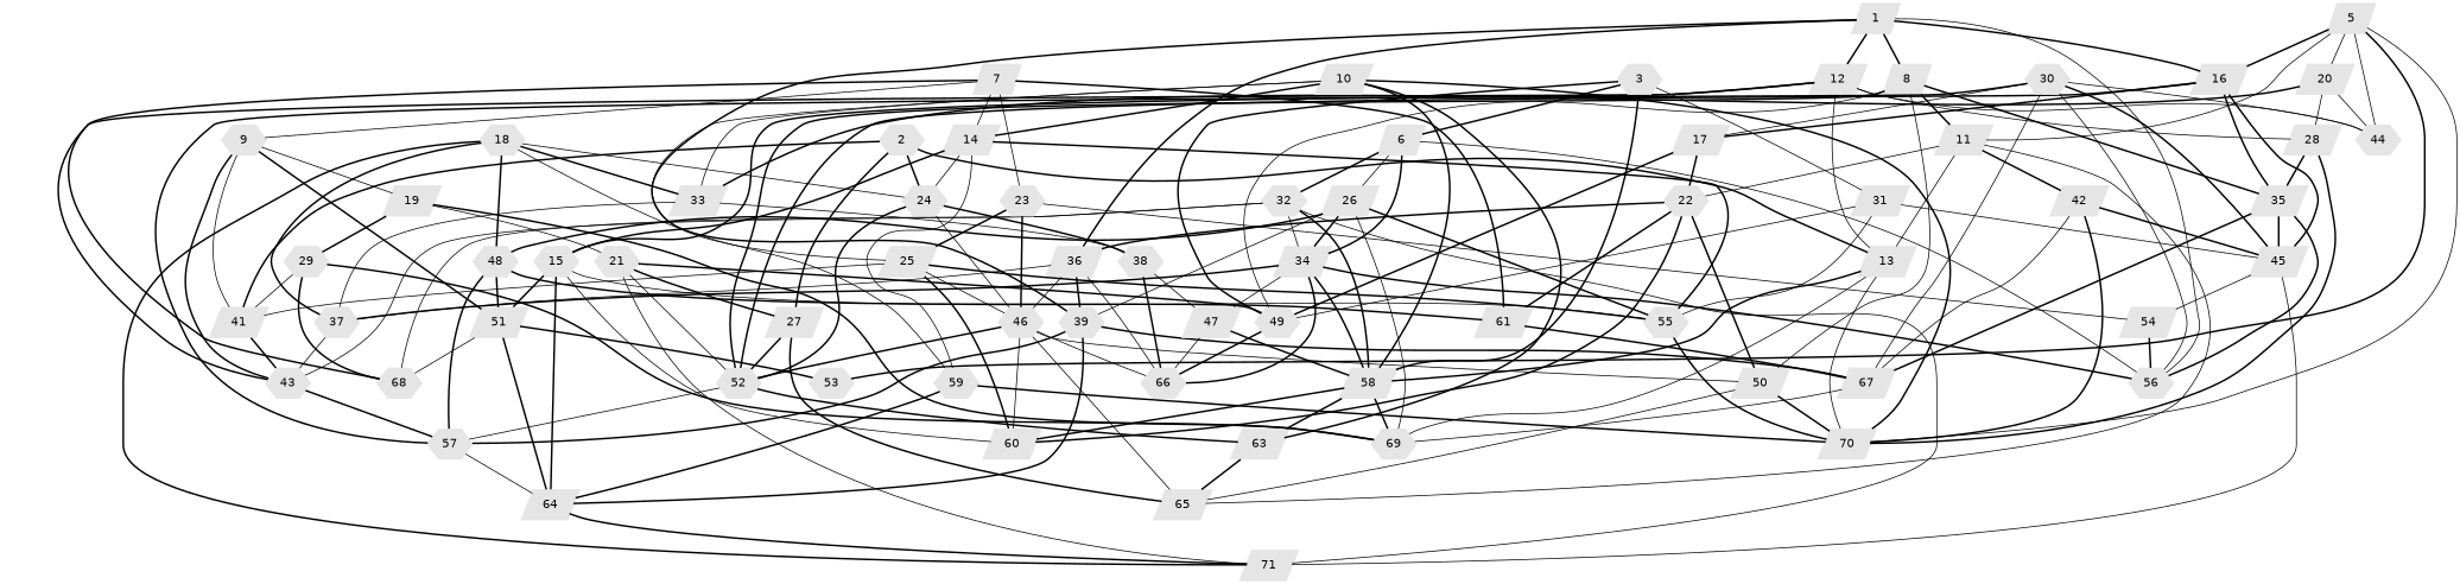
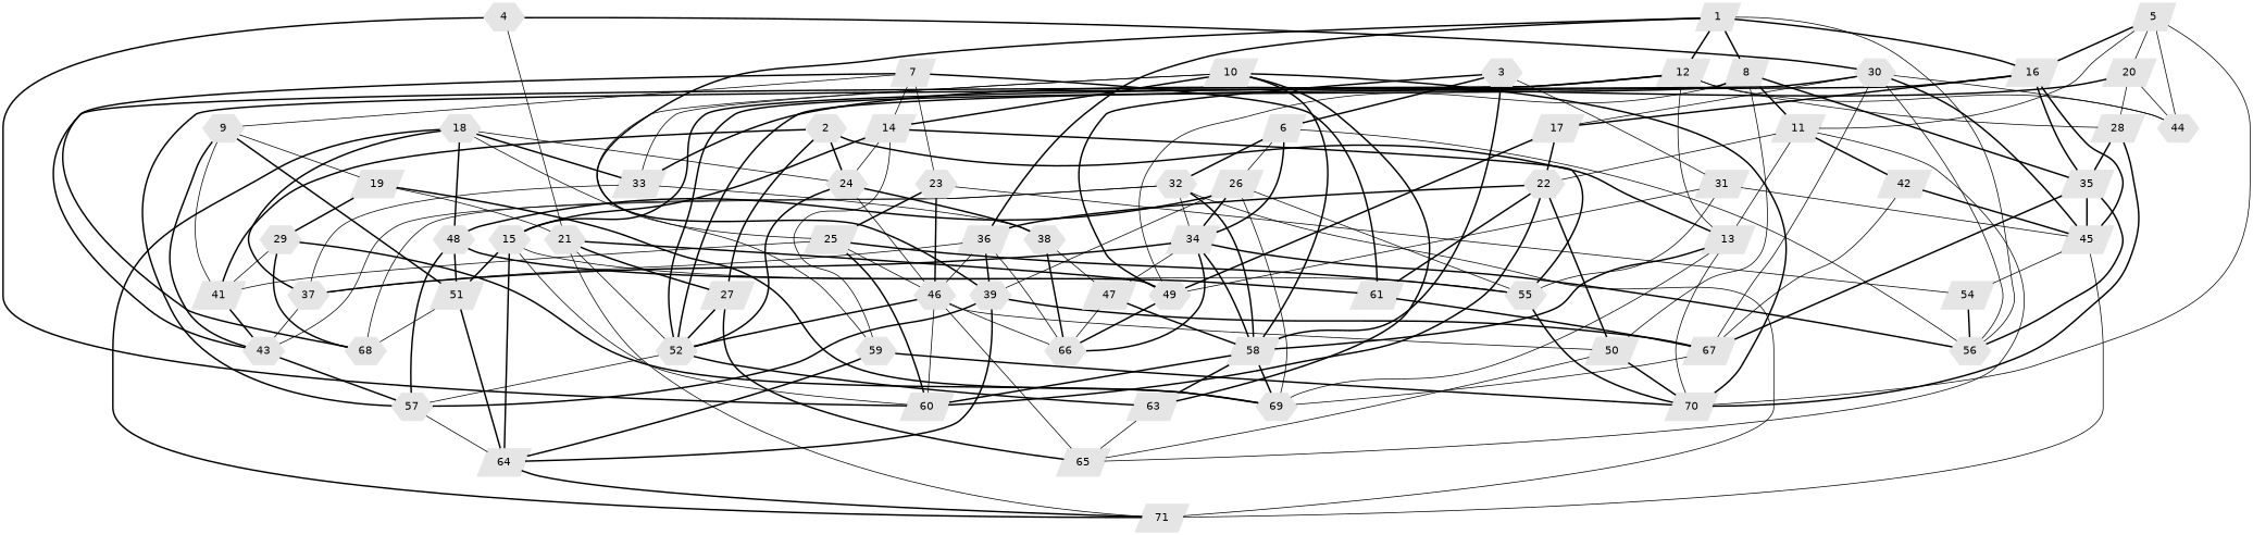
  graph {
    fontname="DejaVu Sans"
    node [color=gray90 fontname="DejaVu Sans" shape=parallelogram style=filled]
    edge [fontname="DejaVu Sans" style=bold weight=1.0]
    1
    8
    12
    16
    36
    39 [shape=hexagon]
    56 [shape=hexagon]
    49 [shape=hexagon]
    11
    35
    50
    52 [shape=hexagon]
    13
    44 [shape=hexagon]
    43 [shape=hexagon]
    15 [shape=hexagon]
    28
    17
    45
    37 [shape=hexagon]
    46 [shape=hexagon]
    66 [shape=hexagon]
    64
    57 [shape=hexagon]
    67
    2 [shape=hexagon]
    24 [shape=hexagon]
    27
    41
    58
    70
    69 [shape=hexagon]
    38 [shape=hexagon]
    65
    3 [shape=hexagon]
    6
    31
    26
    32 [shape=hexagon]
    34
    55 [shape=hexagon]
    54
    60
    63
+   4 [shape=hexagon]
    21 [shape=hexagon]
    30 [shape=hexagon]
    22 [shape=hexagon]
    71
    5
    20
-   53 [shape=hexagon]
    42
    33
    48 [shape=hexagon]
    68 [shape=hexagon]
    47
    9 [shape=hexagon]
    7
    14
    23 [shape=hexagon]
    61
    19
    51
    59 [shape=hexagon]
    25
    29 [shape=hexagon]
    10
    18 [shape=hexagon]
    1 -- 8
    1 -- 12
    1 -- 16
    1 -- 36
    1 -- 39
    1 -- 56 [style=solid]
    8 -- 49 [style=solid]
    8 -- 11
    8 -- 35
    8 -- 50 [style=solid]
    8 -- 52
    12 -- 13 [style=solid]
    12 -- 44 [style=solid]
    12 -- 43
    12 -- 15
    12 -- 28 [style=solid]
    16 -- 35
    16 -- 52
    16 -- 17
    16 -- 45
    36 -- 39
    36 -- 37 [style=solid]
    36 -- 46 [style=solid]
    36 -- 66 [style=solid]
    39 -- 64
    39 -- 57
    39 -- 67
    49 -- 66
    11 -- 13 [style=solid]
    11 -- 65 [style=solid]
    11 -- 22 [style=solid]
    11 -- 42
    35 -- 56
    35 -- 45
    35 -- 67
    50 -- 70
    50 -- 65 [style=solid]
    52 -- 57 [style=solid]
    52 -- 63
    13 -- 58
    13 -- 70 [style=solid]
    13 -- 69 [style=solid]
    43 -- 57
    15 -- 64
    15 -- 55 [style=solid]
    15 -- 60 [style=solid]
    15 -- 51
    28 -- 35
    28 -- 70
    17 -- 49
    17 -- 22
    45 -- 54 [style=solid]
    45 -- 71 [style=solid weight=2.0]
    37 -- 43 [style=solid]
    46 -- 50 [style=solid weight=2.0]
    46 -- 52
    46 -- 66 [style=solid]
    46 -- 65 [style=solid]
    46 -- 60 [style=solid]
    64 -- 71
    57 -- 64 [style=solid]
    67 -- 69 [style=solid]
    2 -- 13
    2 -- 24
    2 -- 27
    2 -- 41
    24 -- 52
    24 -- 46 [style=solid]
    24 -- 38
    27 -- 52
    27 -- 65 [weight=2.0]
    41 -- 43
    58 -- 69
    58 -- 60
    58 -- 63
    38 -- 66
    38 -- 47 [style=solid]
    3 -- 49
    3 -- 58 [weight=2.0]
    3 -- 6
    3 -- 31 [style=solid]
    6 -- 56 [style=solid]
    6 -- 26 [style=solid]
    6 -- 32
    6 -- 34 [weight=2.0]
    31 -- 49 [style=solid]
    31 -- 45 [style=solid]
    31 -- 55 [style=solid]
    26 -- 39 [style=solid]
    26 -- 69 [style=solid]
    26 -- 34
-   26 -- 55
+   26 -- 55 [style=solid]
    26 -- 48
    32 -- 43 [style=solid]
    32 -- 58
    32 -- 34 [style=solid]
    32 -- 71 [style=solid]
    32 -- 68 [style=solid]
    34 -- 56
    34 -- 37 [weight=2.0]
    34 -- 66
    34 -- 58
    34 -- 47 [style=solid]
    55 -- 70
    54 -- 56
-   63 -- 65
+   63 -- 65 [style=solid]
+   4 -- 60
+   4 -- 21 [style=solid]
+   4 -- 30
    21 -- 49
    21 -- 52 [style=solid]
    21 -- 27
    21 -- 71 [style=solid]
    30 -- 56 [style=solid]
    30 -- 44 [style=solid]
    30 -- 17 [style=solid]
    30 -- 45
    30 -- 57
    30 -- 67 [style=solid]
    22 -- 36
    22 -- 50
    22 -- 60
    22 -- 61
    5 -- 16
    5 -- 11 [style=solid]
    5 -- 44 [style=solid]
    5 -- 70 [style=solid]
    5 -- 20 [style=solid]
-   5 -- 53
    20 -- 44 [style=solid]
    20 -- 28 [style=solid]
    20 -- 33
    42 -- 45
    42 -- 67 [style=solid]
-   42 -- 70
    33 -- 37 [style=solid]
    33 -- 38 [style=solid weight=2.0]
    48 -- 57
    48 -- 61
    48 -- 51
    47 -- 66 [style=solid]
    47 -- 58
    9 -- 43
    9 -- 41 [style=solid]
    9 -- 19 [style=solid]
    9 -- 51
    7 -- 68
    7 -- 9 [style=solid]
    7 -- 14 [style=solid]
    7 -- 23 [style=solid weight=2.0]
    7 -- 61
    14 -- 15
    14 -- 24 [style=solid]
    14 -- 55
    14 -- 59 [style=solid]
    23 -- 46
    23 -- 54 [style=solid]
    23 -- 25
    61 -- 67
    19 -- 69
    19 -- 21 [style=solid]
    19 -- 29
    51 -- 64
-   51 -- 53
    51 -- 68 [style=solid]
    59 -- 64
    59 -- 70
    25 -- 46 [style=solid]
    25 -- 41 [style=solid]
    25 -- 55
    25 -- 60
    29 -- 41 [style=solid]
    29 -- 69
    29 -- 68
    10 -- 58
    10 -- 70
    10 -- 63
    10 -- 33 [style=solid]
    10 -- 14
    10 -- 25 [style=solid]
    18 -- 37
    18 -- 24 [style=solid]
    18 -- 71
    18 -- 33
    18 -- 48
    18 -- 59 [style=solid]
  }
